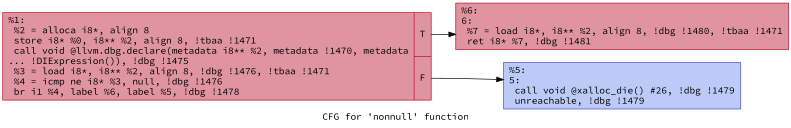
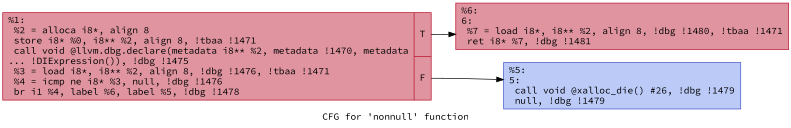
  digraph {
    label="CFG for 'nonnull' function"
    rankdir=LR
    fontname="Source Code Pro"
    node [color="#b70d28ff" fillcolor="#b70d2870" shape=record style=filled fontname="Source Code Pro"]
    edge [fontname="Source Code Pro"]
    n1 [label="{%1:\l  %2 = alloca i8*, align 8\l  store i8* %0, i8** %2, align 8, !tbaa !1471\l  call void @llvm.dbg.declare(metadata i8** %2, metadata !1470, metadata\l... !DIExpression()), !dbg !1475\l  %3 = load i8*, i8** %2, align 8, !dbg !1476, !tbaa !1471\l  %4 = icmp ne i8* %3, null, !dbg !1476\l  br i1 %4, label %6, label %5, !dbg !1478\l|{<s0>T|<s1>F}}"]
    n2 [label="{%6:\l6:                                                \l  %7 = load i8*, i8** %2, align 8, !dbg !1480, !tbaa !1471\l  ret i8* %7, !dbg !1481\l}"]
-   n3 [color="#3d50c3ff" fillcolor="#6687ed70" label="{%5:\l5:                                                \l  call void @xalloc_die() #26, !dbg !1479\l  unreachable, !dbg !1479\l}"]
+   n3 [color="#3d50c3ff" fillcolor="#6687ed70" label="{%5:\l5:                                                \l  call void @xalloc_die() #26, !dbg !1479\l  null, !dbg !1479\l}"]
    n1 -> n2 [tailport=s0]
    n1 -> n3 [tailport=s1]
  }
